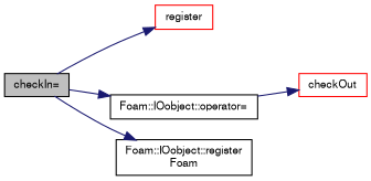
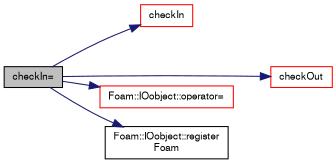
  digraph {
    rankdir=LR
    node [color=black fontname=FreeSans fontsize=10 shape=record]
    edge [color=midnightblue fontname=FreeSans fontsize=10 labelfontname=FreeSans labelfontsize=10 style=solid]
    n1 [fillcolor=grey75 fontcolor=black height=0.2 label="checkIn=" style=filled width=0.4]
-   n2 [color=red height=0.2 label=register width=0.4]
+   n2 [color=red height=0.2 label=checkIn width=0.4]
    n3 [color=red height=0.2 label=checkOut width=0.4]
-   n4 [height=0.2 label="Foam::IOobject::operator=" width=0.4]
+   n4 [color=red height=0.2 label="Foam::IOobject::operator=" width=0.4]
    n5 [height=0.2 label="Foam::IOobject::register\lFoam" width=0.4]
    n1 -> n2
-   n4 -> n3
+   n1 -> n3
    n1 -> n4
    n1 -> n5
  }
